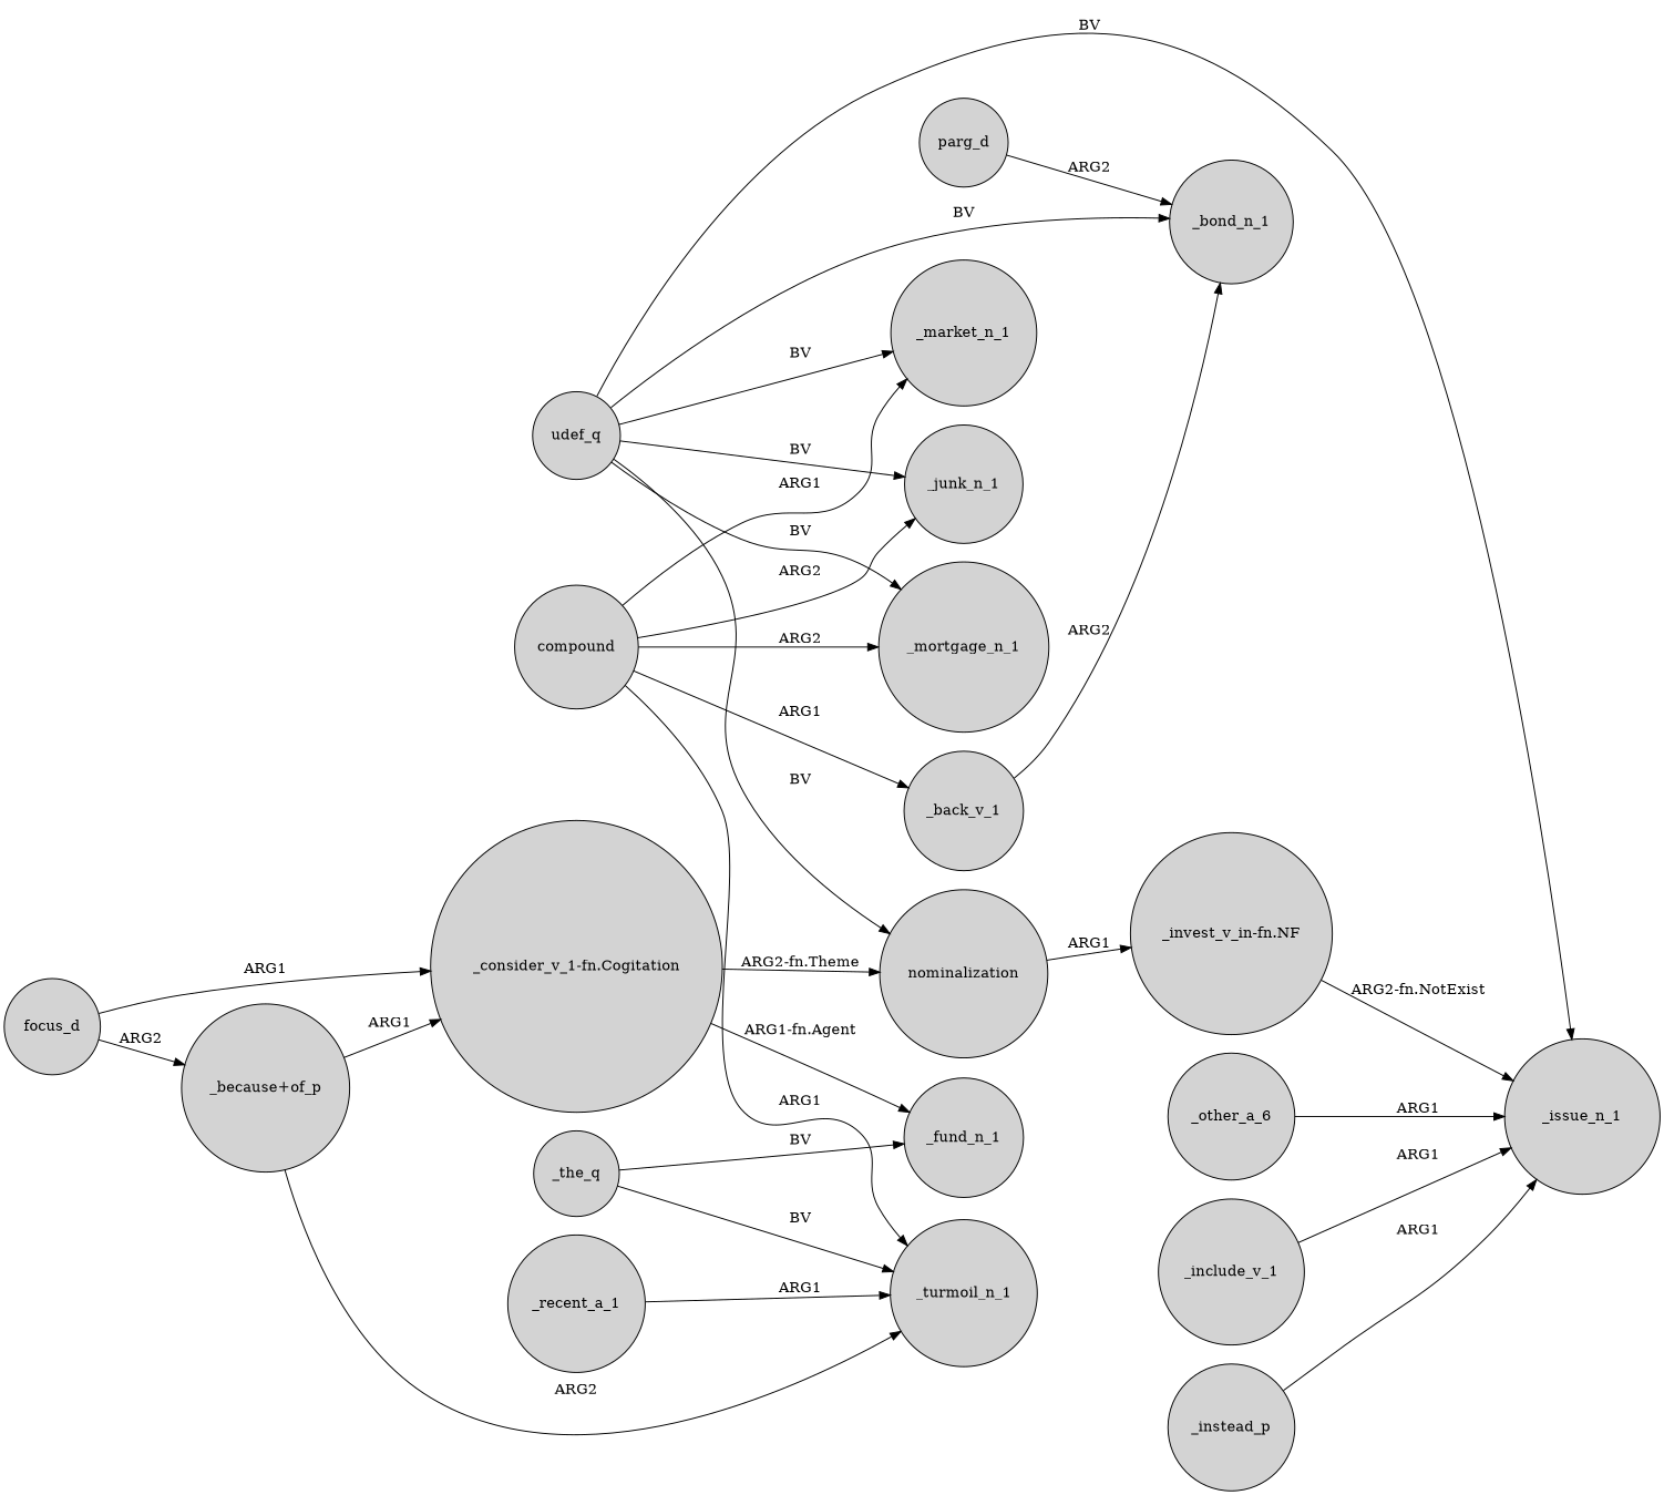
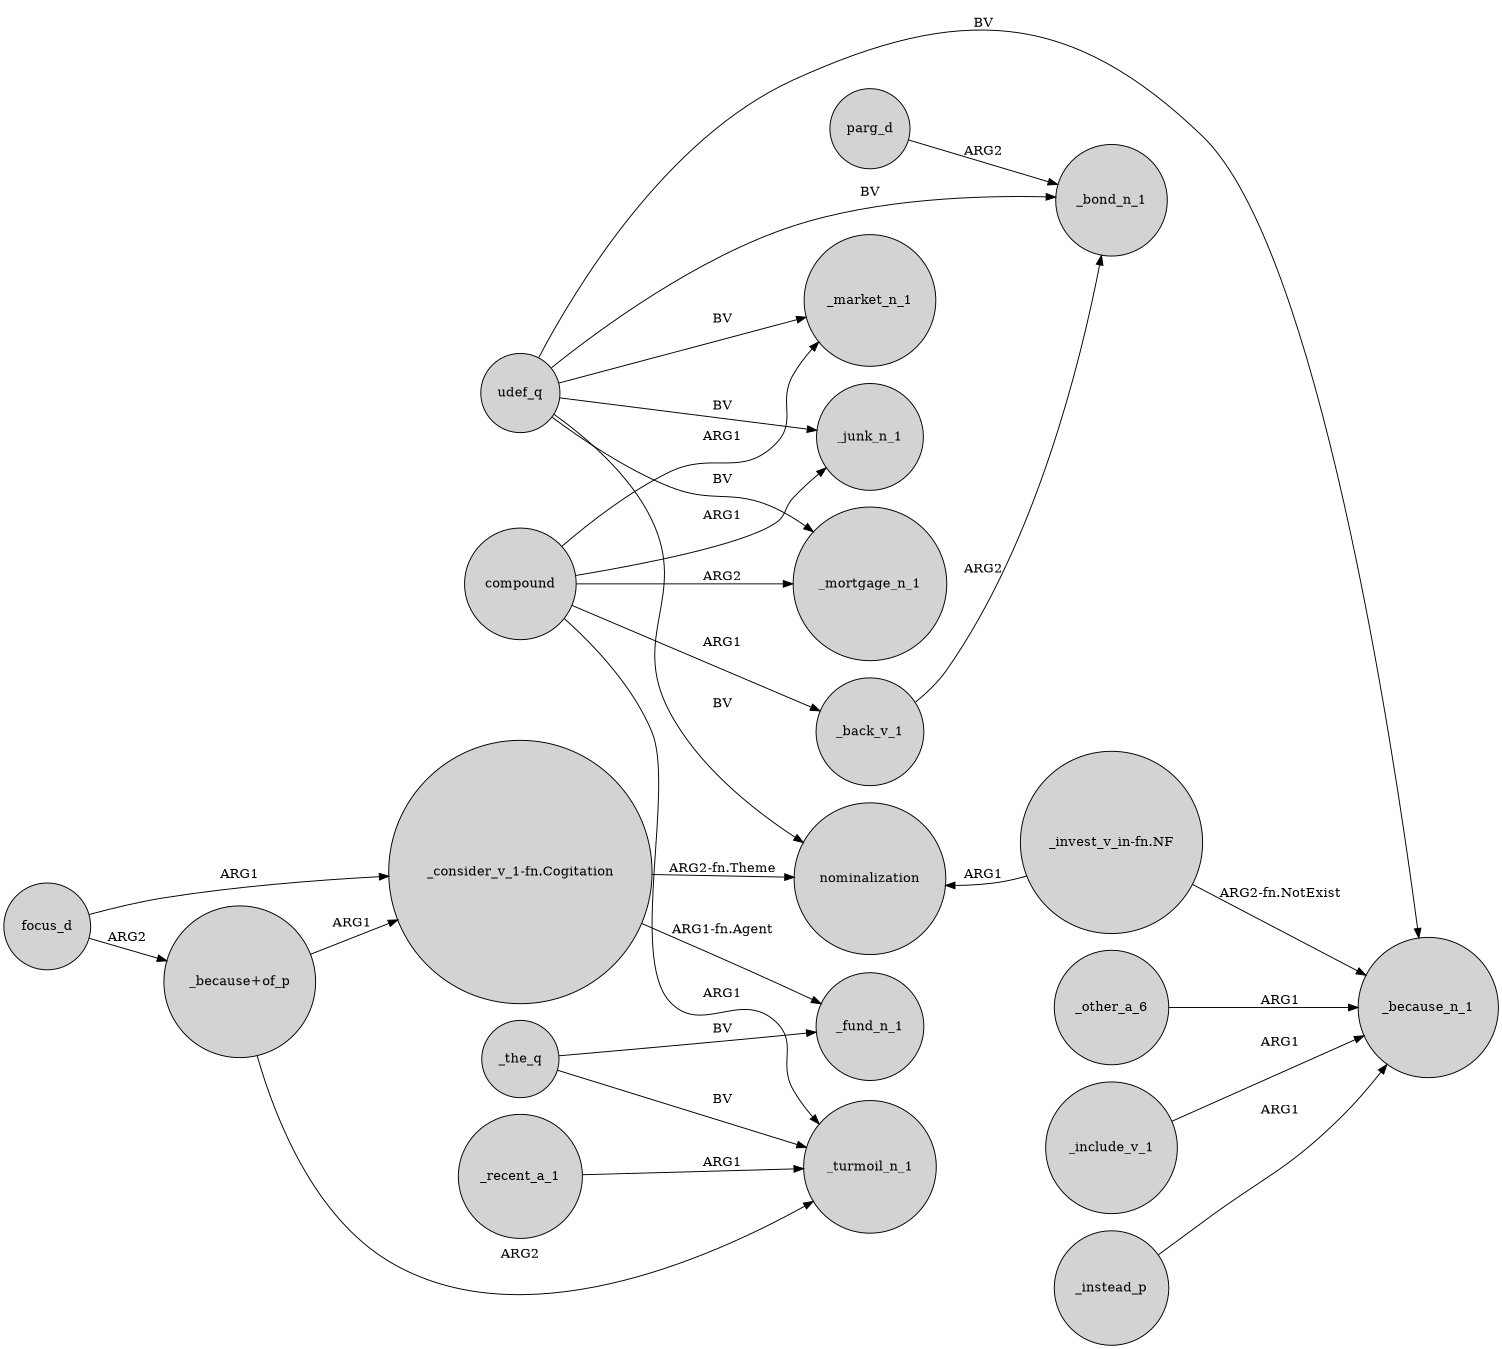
  digraph {
    rankdir=LR
    node [shape=circle style=filled]
    _the_q
    _turmoil_n_1
    _fund_n_1
    udef_q
    _mortgage_n_1
    _bond_n_1
-   _issue_n_1
+   _issue_n_1 [label=_because_n_1]
    _market_n_1
    _junk_n_1
    nominalization
    "_invest_v_in-fn.NF"
    parg_d
    _back_v_1
    n14 [label=_other_a_6]
    _include_v_1
    focus_d
    "_consider_v_1-fn.Cogitation"
    "_because+of_p"
    compound
    _recent_a_1
    _instead_p
    _the_q -> _turmoil_n_1 [label=BV]
    _the_q -> _fund_n_1 [label=BV]
    udef_q -> _mortgage_n_1 [label=BV]
    udef_q -> _bond_n_1 [label=BV]
    udef_q -> _issue_n_1 [label=BV]
    udef_q -> _market_n_1 [label=BV]
    udef_q -> _junk_n_1 [label=BV]
    udef_q -> nominalization [label=BV]
-   nominalization -> "_invest_v_in-fn.NF" [label=ARG1]
+   "_invest_v_in-fn.NF" -> nominalization [label=ARG1]
    "_invest_v_in-fn.NF" -> _issue_n_1 [label="ARG2-fn.NotExist"]
    parg_d -> _bond_n_1 [label=ARG2]
    _back_v_1 -> _bond_n_1 [label=ARG2]
    n14 -> _issue_n_1 [label=ARG1]
    _include_v_1 -> _issue_n_1 [label=ARG1]
    focus_d -> "_consider_v_1-fn.Cogitation" [label=ARG1]
    focus_d -> "_because+of_p" [label=ARG2]
    "_consider_v_1-fn.Cogitation" -> _fund_n_1 [label="ARG1-fn.Agent"]
    "_consider_v_1-fn.Cogitation" -> nominalization [label="ARG2-fn.Theme"]
    "_because+of_p" -> _turmoil_n_1 [label=ARG2]
    "_because+of_p" -> "_consider_v_1-fn.Cogitation" [label=ARG1]
    compound -> _turmoil_n_1 [label=ARG1]
    compound -> _mortgage_n_1 [label=ARG2]
    compound -> _market_n_1 [label=ARG1]
-   compound -> _junk_n_1 [label=ARG2]
+   compound -> _junk_n_1 [label=ARG1]
    compound -> _back_v_1 [label=ARG1]
    _recent_a_1 -> _turmoil_n_1 [label=ARG1]
    _instead_p -> _issue_n_1 [label=ARG1]
  }
